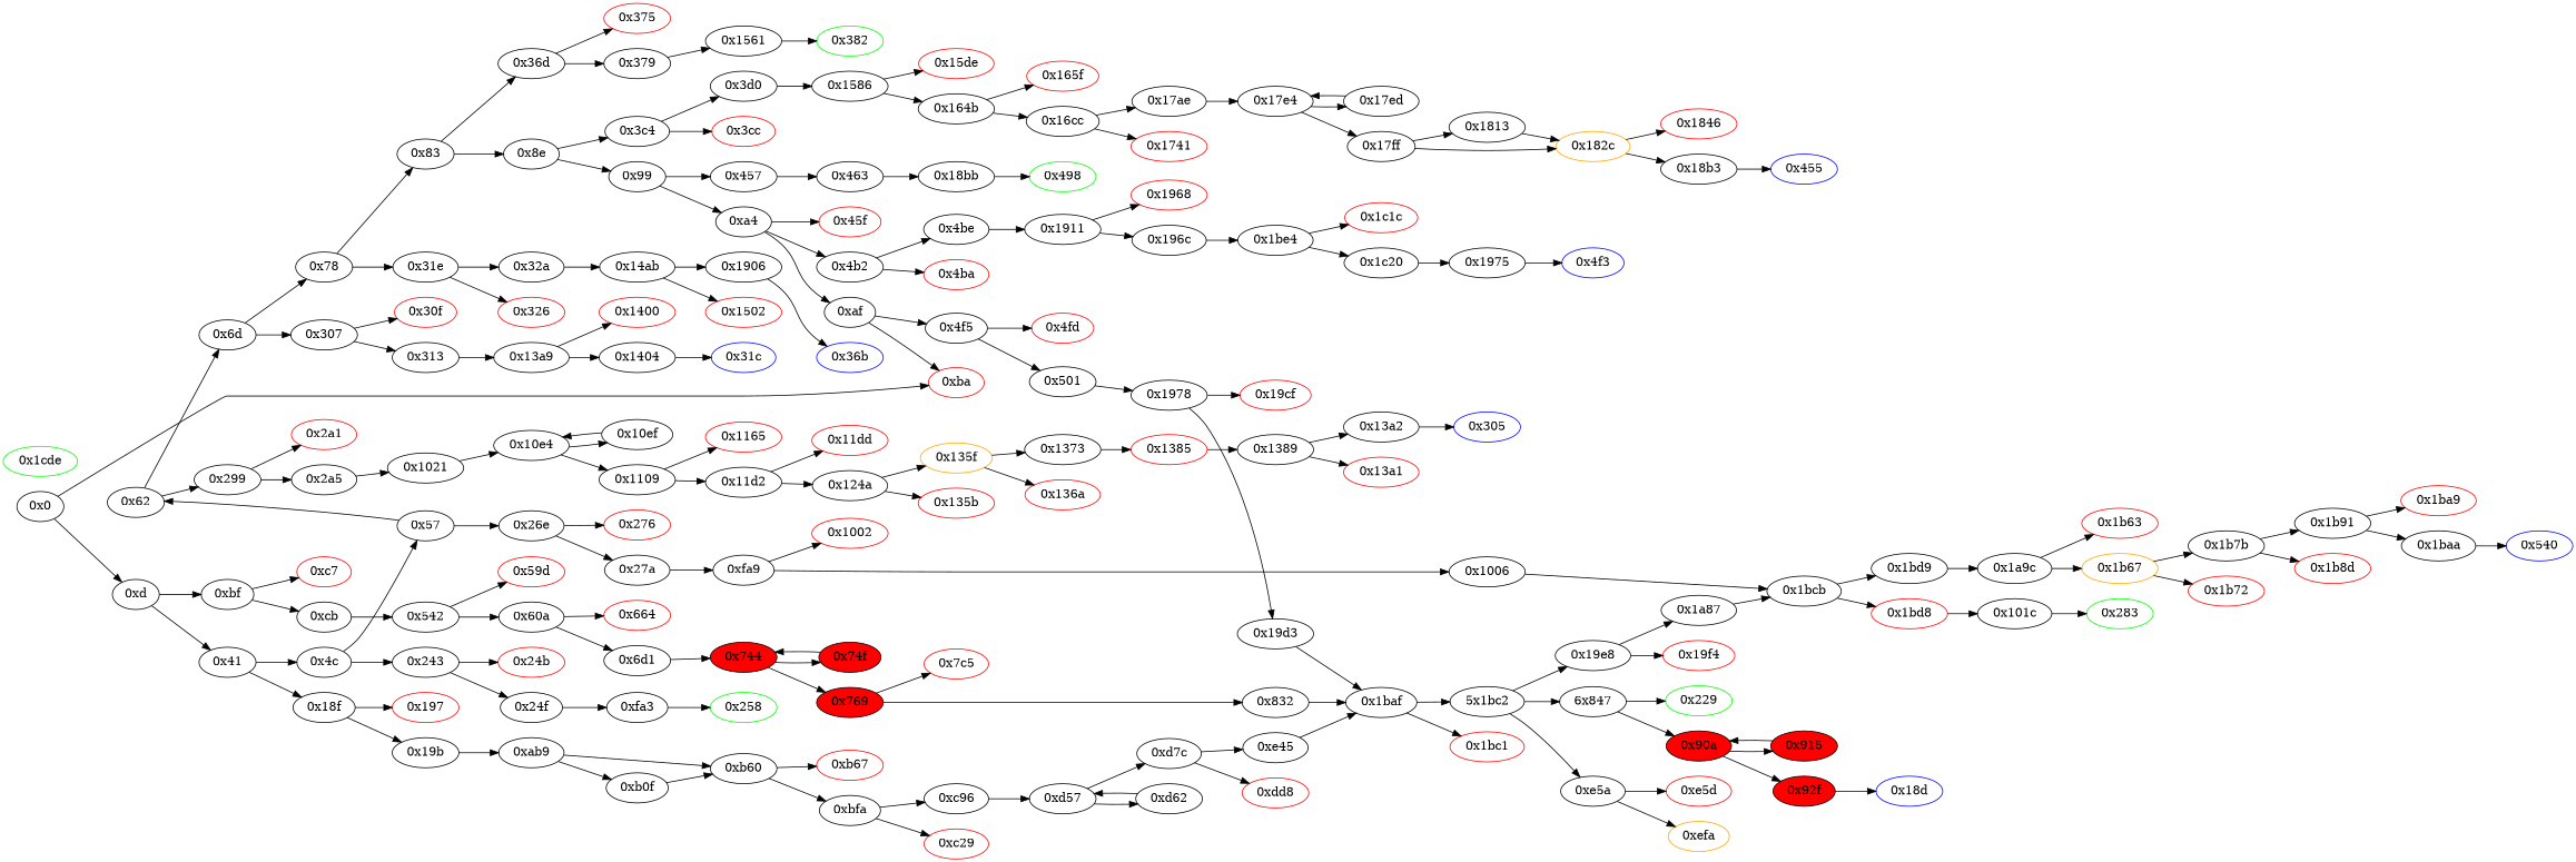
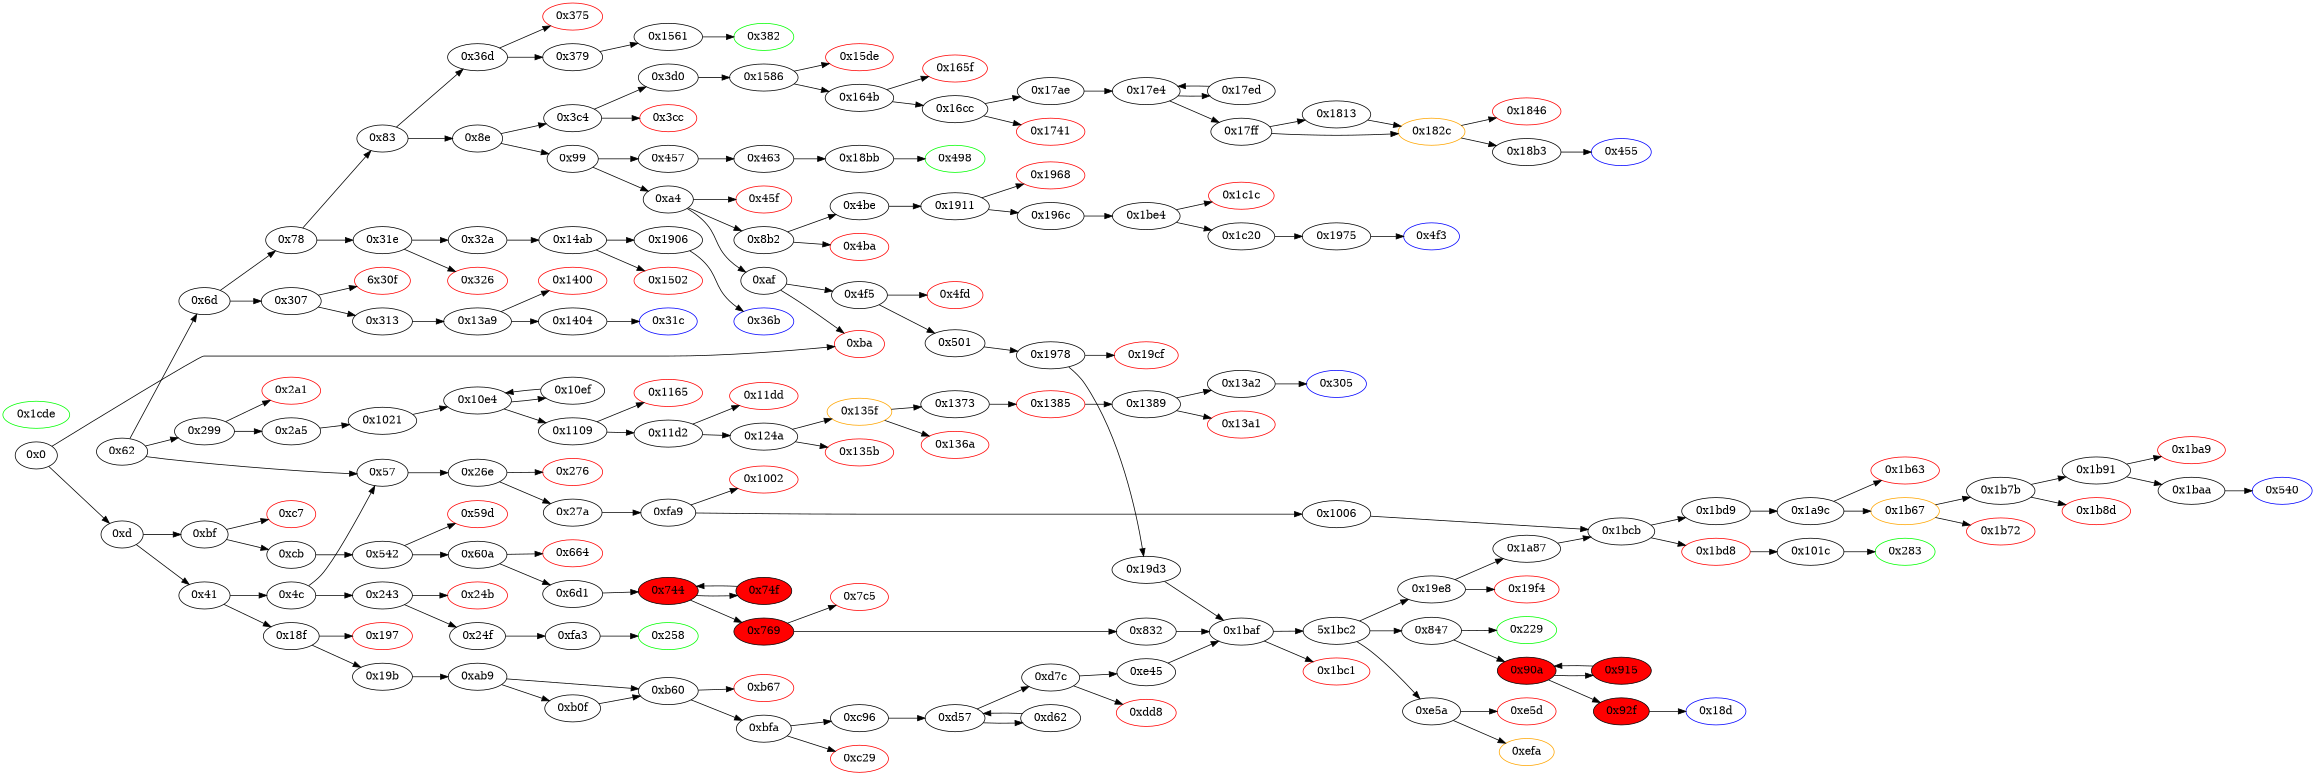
  strict digraph {
    rankdir=LR
    node [fillcolor=white style=filled]
    "0x1385" [color=red]
    "0x1389"
    "0x1373"
    "0x13a2"
    "0x13a1" [color=red]
    "0x305" [color=blue]
    "0x17ed"
    "0x17e4"
    "0x17ff"
    "0x18d" [color=blue]
    "0x501"
    "0x1978"
    "0x19cf" [color=red]
    "0x19d3"
    "0x24b" [color=red]
    "0x243"
    "0x24f"
    "0xfa3"
    "0xd7c"
    "0xe45"
    "0xdd8" [color=red]
    "0x1baf"
    "0x313"
    "0x13a9"
    "0x1404"
    "0x1400" [color=red]
    "0x1b67" [color=orange]
    "0x1a9c"
    "0x1b63" [color=red]
    "0x1b7b"
    "0x1b72" [color=red]
    "0x11dd" [color=red]
    "0x498" [color=green]
    "0x18bb"
    "0x283" [color=green]
    "0x4c"
    "0x57"
    "0x62"
    "0x26e"
    "0x16cc"
    "0x17ae"
    "0x1741" [color=red]
    "0x1bd8" [color=red]
    "0x1bcb"
    "0x1bd9"
    "0x101c"
    "0x6d"
    "0x299"
    "0x78"
    "0x307"
    "0x2a1" [color=red]
    "0x2a5"
    "0x1b91"
    "0x1b8d" [color=red]
    "0x1ba9" [color=red]
    "0x1baa"
    "0x99"
    "0x457"
    "0xa4"
    "0x463"
    "0xaf"
    "0x45f" [color=red]
-   "0x4b2"
+   "0x4b2" [label="0x8b2"]
    "0x31c" [color=blue]
    "0x1bc1" [color=red]
    "0xb0f"
    "0xb60"
    "0xb67" [color=red]
    "0xbfa"
    "0x8e"
    "0x3c4"
    "0x3d0"
    "0x3cc" [color=red]
    "0x540" [color=blue]
    "0x4f5"
    "0xba" [color=red]
    "0x4fd" [color=red]
    "0x744" [fillcolor=red]
    "0x769" [fillcolor=red]
    "0x74f" [fillcolor=red]
    "0x832"
    "0x7c5" [color=red]
    "0x326" [color=red]
    "0x10ef"
    "0x10e4"
    "0x1109"
    "0xd57"
    "0xd62"
    "0x379"
    "0x1561"
    "0x382" [color=green]
    "0x19f4" [color=red]
    "0xbf"
    "0xcb"
    "0xc7" [color=red]
    "0x542"
    "0x32a"
    "0x14ab"
    n99 [label="0x1906"]
    "0x1502" [color=red]
    "0x1586"
    "0x15de" [color=red]
    "0x164b"
    "0x1165" [color=red]
    "0x11d2"
    "0x124a"
    "0x90a" [fillcolor=red]
    "0x92f" [fillcolor=red]
    "0x915" [fillcolor=red]
    n110 [label="5x1bc2"]
-   "0x847" [label="6x847"]
+   "0x847"
    "0xe5a"
    "0x19e8"
    "0x1021"
    "0x1968" [color=red]
    "0x60a"
    "0x59d" [color=red]
    "0x664" [color=red]
    "0x6d1"
    "0x1002" [color=red]
    "0x1813"
    "0x182c" [color=orange]
    "0xefa" [color=orange]
    "0x229" [color=green]
    "0x27a"
    "0x276" [color=red]
    "0x165f" [color=red]
    "0x18b3"
    "0x1846" [color=red]
    "0x4be"
    "0x1911"
    "0x196c"
    "0x1006"
    "0x1be4"
    "0x1c1c" [color=red]
    "0x1c20"
    "0x18f"
    "0x19b"
    "0x197" [color=red]
    "0xab9"
    "0x375" [color=red]
    "0x41"
    "0x135f" [color=orange]
    "0x135b" [color=red]
    "0x136a" [color=red]
    n146 [color=red label="0xe5d"]
    "0x1a87"
    "0x4ba" [color=red]
    "0xfa9"
    "0x1975"
    "0x4f3" [color=blue]
    "0x36b" [color=blue]
    "0x0"
    "0xd"
    "0x258" [color=green]
    "0x36d"
    "0x31e"
    "0x83"
-   "0x30f" [color=red]
+   "0x30f" [color=red label="6x30f"]
    "0xc96"
    "0xc29" [color=red]
    "0x455" [color=blue]
    "0x1cde" [color=green]
    "0x1385" -> "0x1389"
    "0x1389" -> "0x13a2"
    "0x1389" -> "0x13a1"
    "0x1373" -> "0x1385"
    "0x13a2" -> "0x305"
    "0x17ed" -> "0x17e4"
    "0x17e4" -> "0x17ed"
    "0x17e4" -> "0x17ff"
    "0x17ff" -> "0x1813"
    "0x17ff" -> "0x182c"
    "0x501" -> "0x1978"
    "0x1978" -> "0x19cf"
    "0x1978" -> "0x19d3"
    "0x19d3" -> "0x1baf"
    "0x243" -> "0x24b"
    "0x243" -> "0x24f"
    "0x24f" -> "0xfa3"
    "0xfa3" -> "0x258"
    "0xd7c" -> "0xe45"
    "0xd7c" -> "0xdd8"
    "0xe45" -> "0x1baf"
    "0x1baf" -> "0x1bc1"
    "0x1baf" -> n110
    "0x313" -> "0x13a9"
    "0x13a9" -> "0x1404"
    "0x13a9" -> "0x1400"
    "0x1404" -> "0x31c"
    "0x1b67" -> "0x1b7b"
    "0x1b67" -> "0x1b72"
    "0x1a9c" -> "0x1b67"
    "0x1a9c" -> "0x1b63"
    "0x1b7b" -> "0x1b91"
    "0x1b7b" -> "0x1b8d"
    "0x18bb" -> "0x498"
    "0x4c" -> "0x243"
    "0x4c" -> "0x57"
-   "0x57" -> "0x62"
+   "0x62" -> "0x57"
    "0x57" -> "0x26e"
    "0x62" -> "0x6d"
    "0x62" -> "0x299"
    "0x26e" -> "0x27a"
    "0x26e" -> "0x276"
    "0x16cc" -> "0x17ae"
    "0x16cc" -> "0x1741"
    "0x17ae" -> "0x17e4"
    "0x1bd8" -> "0x101c"
    "0x1bcb" -> "0x1bd8"
    "0x1bcb" -> "0x1bd9"
    "0x1bd9" -> "0x1a9c"
    "0x101c" -> "0x283"
    "0x6d" -> "0x78"
    "0x6d" -> "0x307"
    "0x299" -> "0x2a1"
    "0x299" -> "0x2a5"
    "0x78" -> "0x31e"
    "0x78" -> "0x83"
    "0x307" -> "0x313"
    "0x307" -> "0x30f"
    "0x2a5" -> "0x1021"
    "0x1b91" -> "0x1ba9"
    "0x1b91" -> "0x1baa"
    "0x1baa" -> "0x540"
    "0x99" -> "0x457"
    "0x99" -> "0xa4"
    "0x457" -> "0x463"
    "0xa4" -> "0xaf"
    "0xa4" -> "0x45f"
    "0xa4" -> "0x4b2"
    "0x463" -> "0x18bb"
    "0xaf" -> "0x4f5"
    "0xaf" -> "0xba"
    "0x4b2" -> "0x4be"
    "0x4b2" -> "0x4ba"
    "0xb0f" -> "0xb60"
    "0xb60" -> "0xb67"
    "0xb60" -> "0xbfa"
    "0xbfa" -> "0xc96"
    "0xbfa" -> "0xc29"
    "0x8e" -> "0x99"
    "0x8e" -> "0x3c4"
    "0x3c4" -> "0x3d0"
    "0x3c4" -> "0x3cc"
    "0x3d0" -> "0x1586"
    "0x4f5" -> "0x501"
    "0x4f5" -> "0x4fd"
    "0x744" -> "0x769"
    "0x744" -> "0x74f"
    "0x769" -> "0x832"
    "0x769" -> "0x7c5"
    "0x74f" -> "0x744"
    "0x832" -> "0x1baf"
    "0x10ef" -> "0x10e4"
    "0x10e4" -> "0x10ef"
    "0x10e4" -> "0x1109"
    "0x1109" -> "0x1165"
    "0x1109" -> "0x11d2"
    "0xd57" -> "0xd7c"
    "0xd57" -> "0xd62"
    "0xd62" -> "0xd57"
    "0x379" -> "0x1561"
    "0x1561" -> "0x382"
    "0xbf" -> "0xcb"
    "0xbf" -> "0xc7"
    "0xcb" -> "0x542"
    "0x542" -> "0x60a"
    "0x542" -> "0x59d"
    "0x32a" -> "0x14ab"
    "0x14ab" -> n99
    "0x14ab" -> "0x1502"
    n99 -> "0x36b"
    "0x1586" -> "0x15de"
    "0x1586" -> "0x164b"
    "0x164b" -> "0x16cc"
    "0x164b" -> "0x165f"
    "0x11d2" -> "0x11dd"
    "0x11d2" -> "0x124a"
    "0x124a" -> "0x135f"
    "0x124a" -> "0x135b"
    "0x90a" -> "0x92f"
    "0x90a" -> "0x915"
    "0x92f" -> "0x18d"
    "0x915" -> "0x90a"
    n110 -> "0x847"
    n110 -> "0xe5a"
    n110 -> "0x19e8"
    "0x847" -> "0x90a"
    "0x847" -> "0x229"
    "0xe5a" -> "0xefa"
    "0xe5a" -> n146
    "0x19e8" -> "0x19f4"
    "0x19e8" -> "0x1a87"
    "0x1021" -> "0x10e4"
    "0x60a" -> "0x664"
    "0x60a" -> "0x6d1"
    "0x6d1" -> "0x744"
    "0x1813" -> "0x182c"
    "0x182c" -> "0x18b3"
    "0x182c" -> "0x1846"
    "0x27a" -> "0xfa9"
    "0x18b3" -> "0x455"
    "0x4be" -> "0x1911"
    "0x1911" -> "0x1968"
    "0x1911" -> "0x196c"
    "0x196c" -> "0x1be4"
    "0x1006" -> "0x1bcb"
    "0x1be4" -> "0x1c1c"
    "0x1be4" -> "0x1c20"
    "0x1c20" -> "0x1975"
    "0x18f" -> "0x19b"
    "0x18f" -> "0x197"
    "0x19b" -> "0xab9"
    "0xab9" -> "0xb0f"
    "0xab9" -> "0xb60"
    "0x41" -> "0x4c"
    "0x41" -> "0x18f"
    "0x135f" -> "0x1373"
    "0x135f" -> "0x136a"
    "0x1a87" -> "0x1bcb"
    "0xfa9" -> "0x1002"
    "0xfa9" -> "0x1006"
    "0x1975" -> "0x4f3"
    "0x0" -> "0xba"
    "0x0" -> "0xd"
    "0xd" -> "0xbf"
    "0xd" -> "0x41"
    "0x36d" -> "0x379"
    "0x36d" -> "0x375"
    "0x31e" -> "0x326"
    "0x31e" -> "0x32a"
    "0x83" -> "0x8e"
    "0x83" -> "0x36d"
    "0xc96" -> "0xd57"
  }
